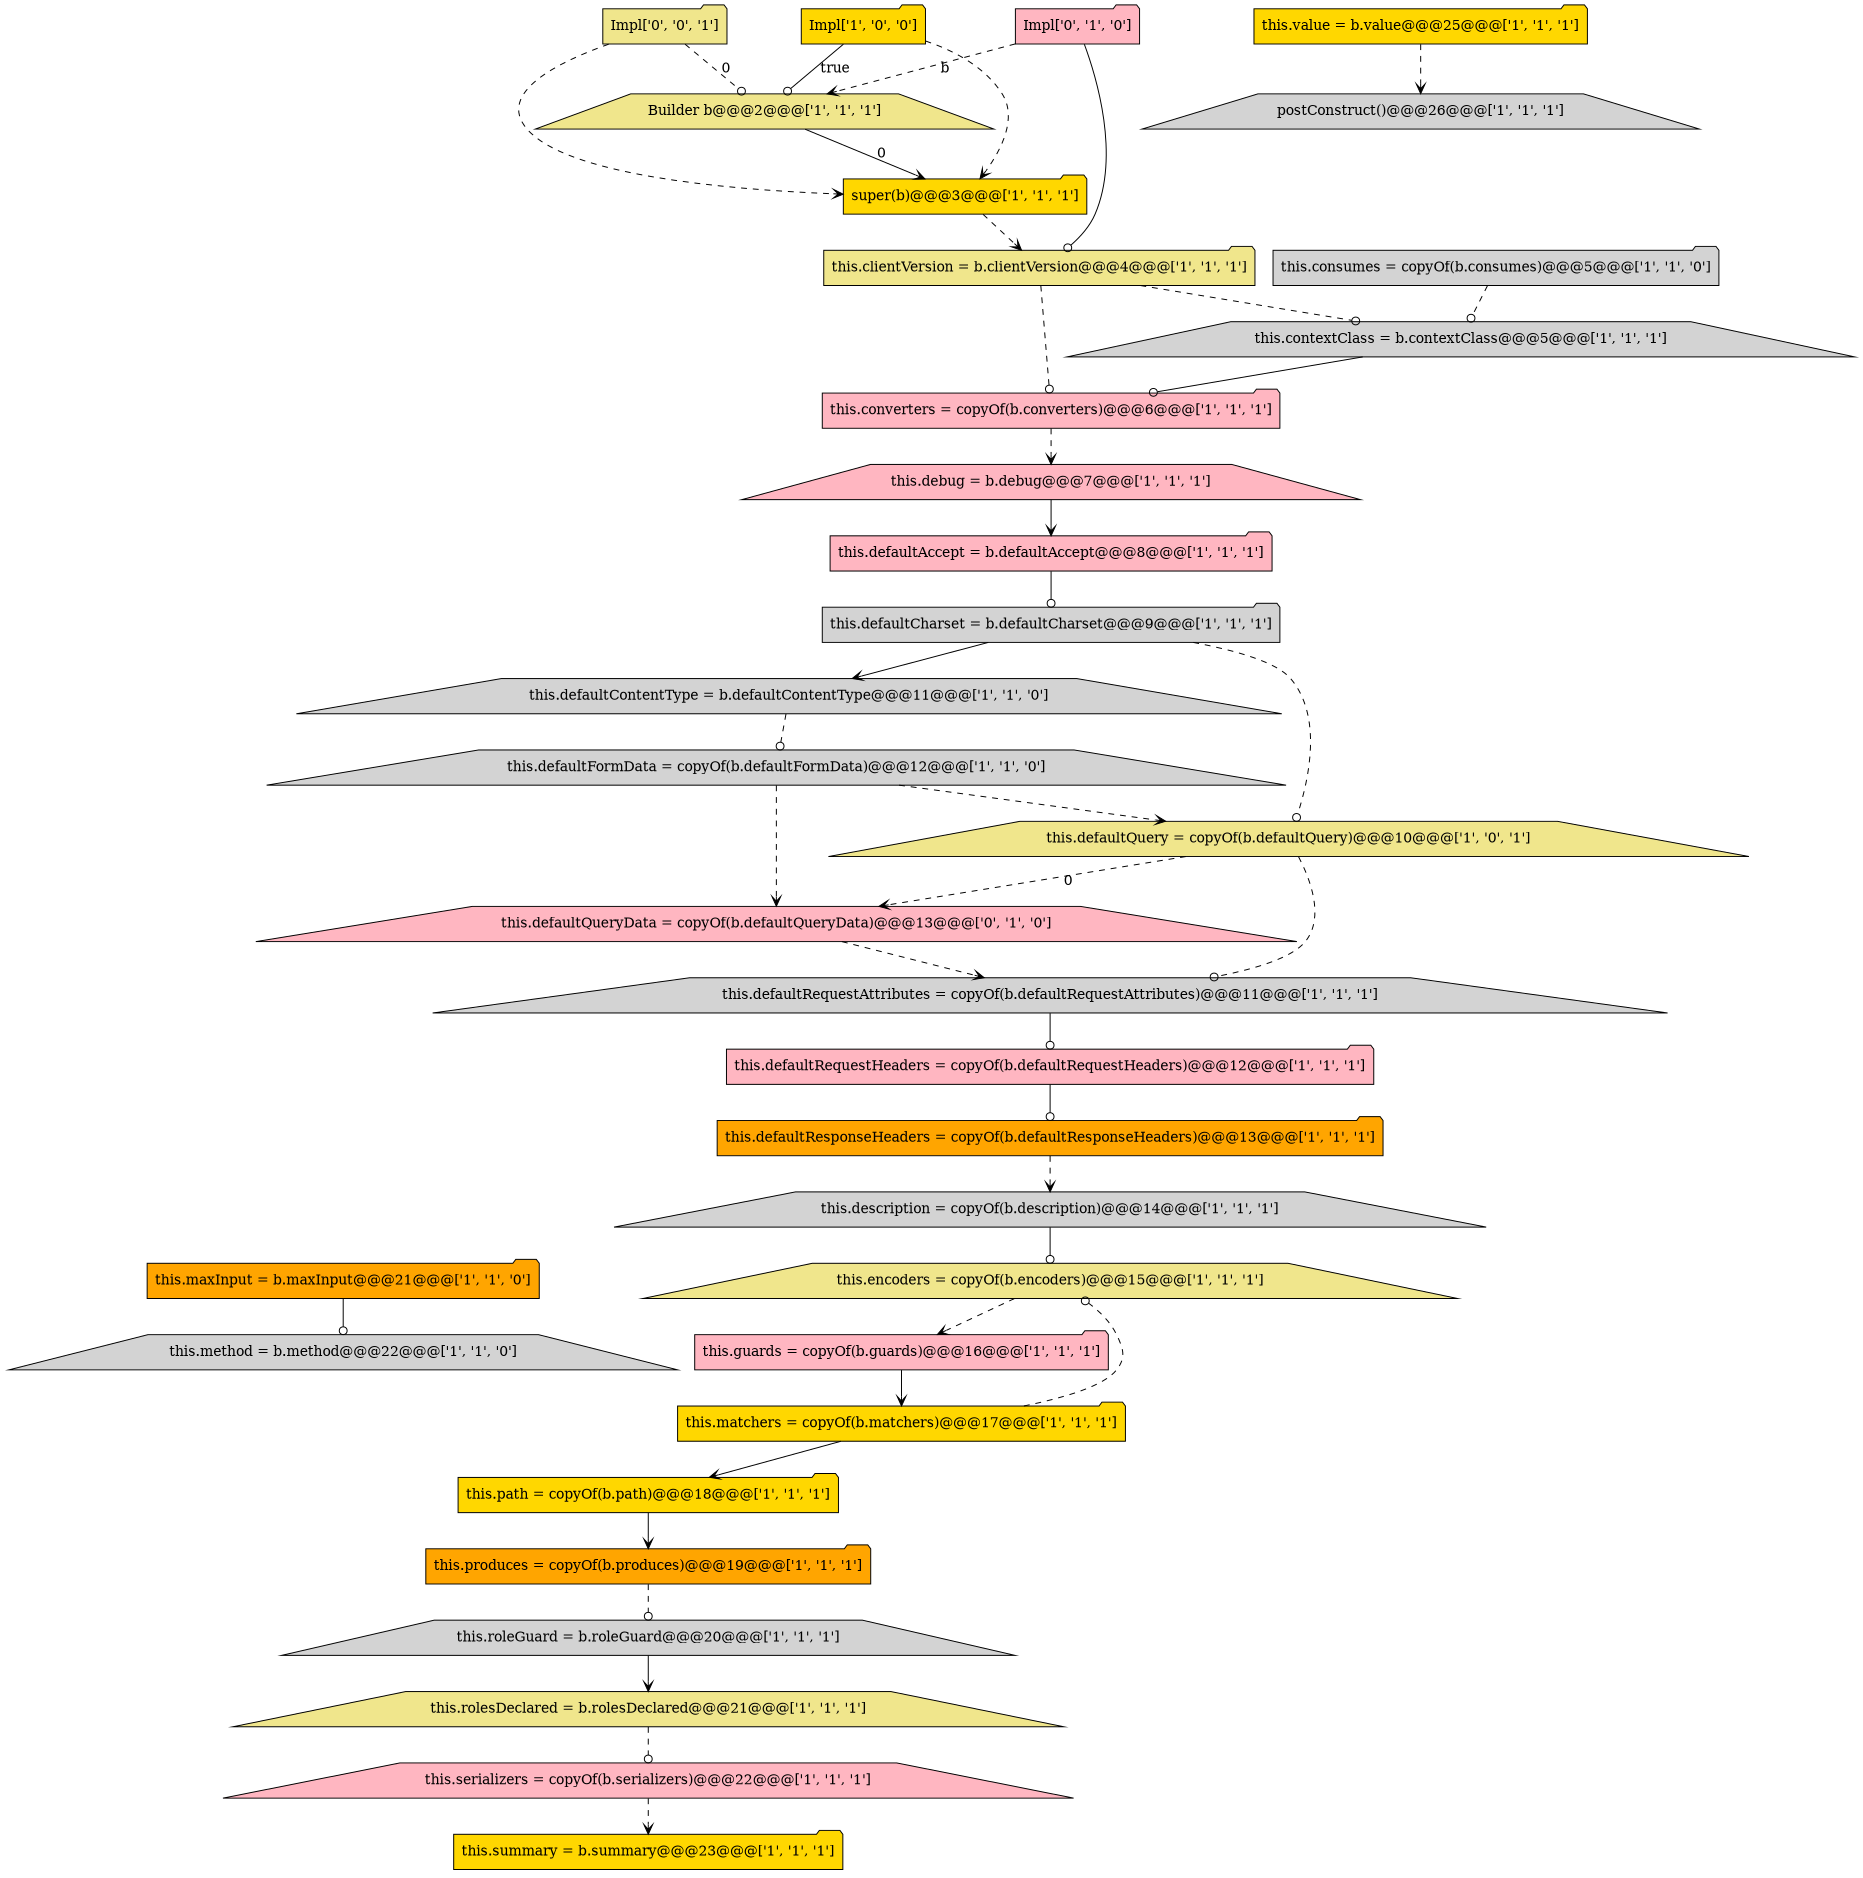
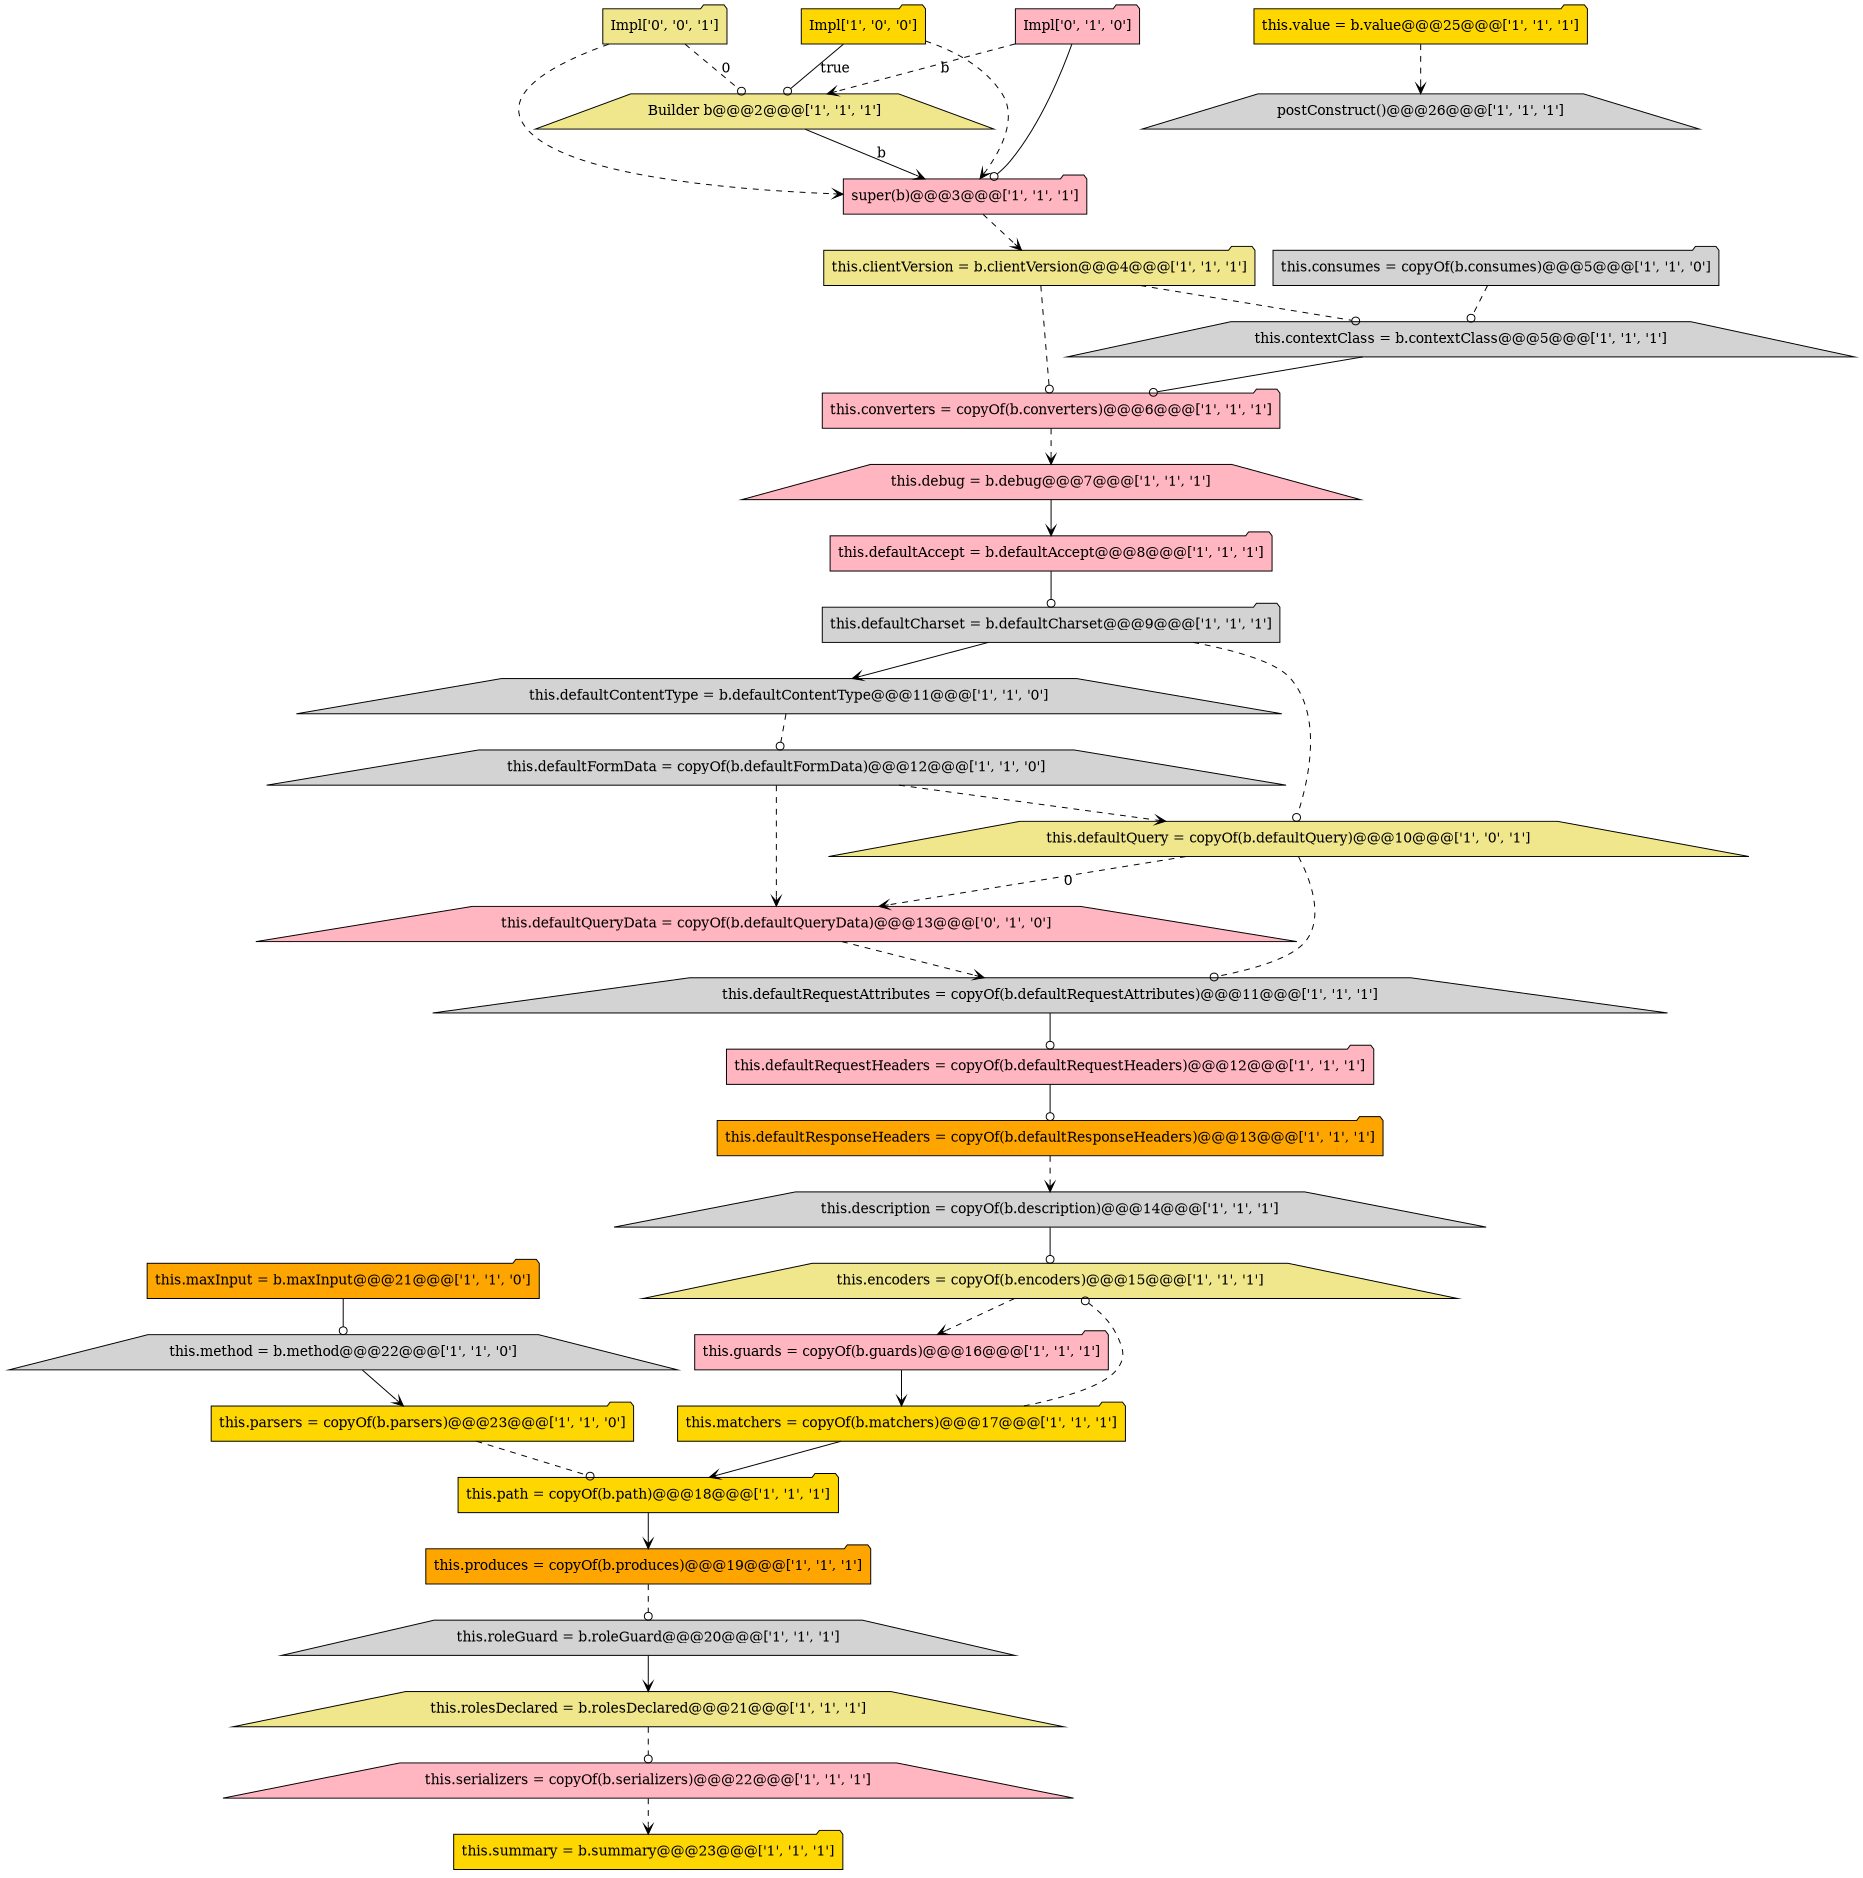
  digraph {
    node [fillcolor=lightgrey shape=folder style=filled]
    edge [arrowhead=vee style=dashed]
    n1 [label="this.defaultFormData = copyOf(b.defaultFormData)@@@12@@@['1', '1', '0']" shape=trapezium]
    n2 [fillcolor=lightpink label="this.defaultQueryData = copyOf(b.defaultQueryData)@@@13@@@['0', '1', '0']" shape=trapezium]
    n3 [fillcolor=khaki label="this.defaultQuery = copyOf(b.defaultQuery)@@@10@@@['1', '0', '1']" shape=trapezium]
    n4 [label="this.defaultRequestAttributes = copyOf(b.defaultRequestAttributes)@@@11@@@['1', '1', '1']" shape=trapezium]
    n5 [fillcolor=khaki label="this.clientVersion = b.clientVersion@@@4@@@['1', '1', '1']"]
    n6 [label="this.contextClass = b.contextClass@@@5@@@['1', '1', '1']" shape=trapezium]
    n7 [fillcolor=lightpink label="this.converters = copyOf(b.converters)@@@6@@@['1', '1', '1']"]
    n8 [label="this.consumes = copyOf(b.consumes)@@@5@@@['1', '1', '0']"]
    n9 [fillcolor=lightpink label="this.debug = b.debug@@@7@@@['1', '1', '1']" shape=trapezium]
    n10 [fillcolor=lightpink label="this.defaultAccept = b.defaultAccept@@@8@@@['1', '1', '1']"]
    n11 [fillcolor=lightpink label="this.serializers = copyOf(b.serializers)@@@22@@@['1', '1', '1']" shape=trapezium]
    n12 [fillcolor=gold label="this.summary = b.summary@@@23@@@['1', '1', '1']"]
    n13 [label="this.defaultContentType = b.defaultContentType@@@11@@@['1', '1', '0']" shape=trapezium]
    n14 [fillcolor=orange label="this.defaultResponseHeaders = copyOf(b.defaultResponseHeaders)@@@13@@@['1', '1', '1']"]
    n15 [label="this.description = copyOf(b.description)@@@14@@@['1', '1', '1']" shape=trapezium]
    n16 [fillcolor=khaki label="this.encoders = copyOf(b.encoders)@@@15@@@['1', '1', '1']" shape=trapezium]
    n17 [fillcolor=gold label="this.value = b.value@@@25@@@['1', '1', '1']"]
    n18 [label="postConstruct()@@@26@@@['1', '1', '1']" shape=trapezium]
    n19 [label="this.roleGuard = b.roleGuard@@@20@@@['1', '1', '1']" shape=trapezium]
    n20 [fillcolor=khaki label="this.rolesDeclared = b.rolesDeclared@@@21@@@['1', '1', '1']" shape=trapezium]
    n21 [fillcolor=orange label="this.maxInput = b.maxInput@@@21@@@['1', '1', '0']"]
    n22 [label="this.method = b.method@@@22@@@['1', '1', '0']" shape=trapezium]
+   n23 [fillcolor=gold label="this.parsers = copyOf(b.parsers)@@@23@@@['1', '1', '0']"]
    n24 [fillcolor=lightpink label="this.defaultRequestHeaders = copyOf(b.defaultRequestHeaders)@@@12@@@['1', '1', '1']"]
    n25 [fillcolor=lightpink label="this.guards = copyOf(b.guards)@@@16@@@['1', '1', '1']"]
    n26 [fillcolor=gold label="this.matchers = copyOf(b.matchers)@@@17@@@['1', '1', '1']"]
    n27 [fillcolor=gold label="this.path = copyOf(b.path)@@@18@@@['1', '1', '1']"]
    n28 [fillcolor=orange label="this.produces = copyOf(b.produces)@@@19@@@['1', '1', '1']"]
    n29 [fillcolor=gold label="Impl['1', '0', '0']"]
-   n30 [fillcolor=gold label="super(b)@@@3@@@['1', '1', '1']"]
+   n30 [fillcolor=lightpink label="super(b)@@@3@@@['1', '1', '1']"]
    n31 [fillcolor=khaki label="Builder b@@@2@@@['1', '1', '1']" shape=trapezium]
    n32 [label="this.defaultCharset = b.defaultCharset@@@9@@@['1', '1', '1']"]
    n33 [fillcolor=khaki label="Impl['0', '0', '1']"]
    n34 [fillcolor=lightpink label="Impl['0', '1', '0']"]
    n1 -> n2
    n1 -> n3
    n2 -> n4
    n3 -> n2 [label=0]
    n3 -> n4 [arrowhead=odot]
    n4 -> n24 [arrowhead=odot style=solid]
    n5 -> n6 [arrowhead=odot]
    n5 -> n7 [arrowhead=odot]
    n6 -> n7 [arrowhead=odot style=solid]
    n7 -> n9
    n8 -> n6 [arrowhead=odot]
    n9 -> n10 [style=solid]
    n10 -> n32 [arrowhead=odot style=solid]
    n11 -> n12
    n13 -> n1 [arrowhead=odot]
    n14 -> n15
    n15 -> n16 [arrowhead=odot style=solid]
    n16 -> n25
    n17 -> n18
    n19 -> n20 [style=solid]
    n20 -> n11 [arrowhead=odot]
    n21 -> n22 [arrowhead=odot style=solid]
+   n22 -> n23 [style=solid]
+   n23 -> n27 [arrowhead=odot]
    n24 -> n14 [arrowhead=odot style=solid]
    n25 -> n26 [style=solid]
    n26 -> n16 [arrowhead=odot]
    n26 -> n27 [style=solid]
    n27 -> n28 [style=solid]
    n28 -> n19 [arrowhead=odot]
    n29 -> n30
    n29 -> n31 [arrowhead=odot label=true style=solid]
    n30 -> n5
-   n31 -> n30 [label=0 style=solid]
+   n31 -> n30 [label=b style=solid]
    n32 -> n3 [arrowhead=odot]
    n32 -> n13 [style=solid]
    n33 -> n30
    n33 -> n31 [arrowhead=odot label=0]
-   n34 -> n5 [arrowhead=odot style=solid]
+   n34 -> n30 [arrowhead=odot style=solid]
    n34 -> n31 [label=b]
  }
